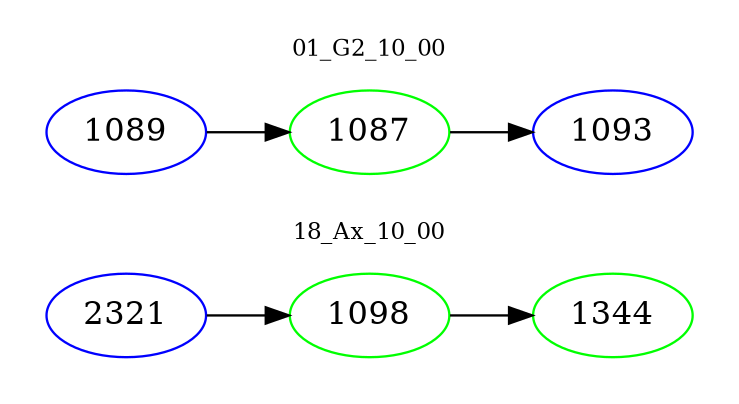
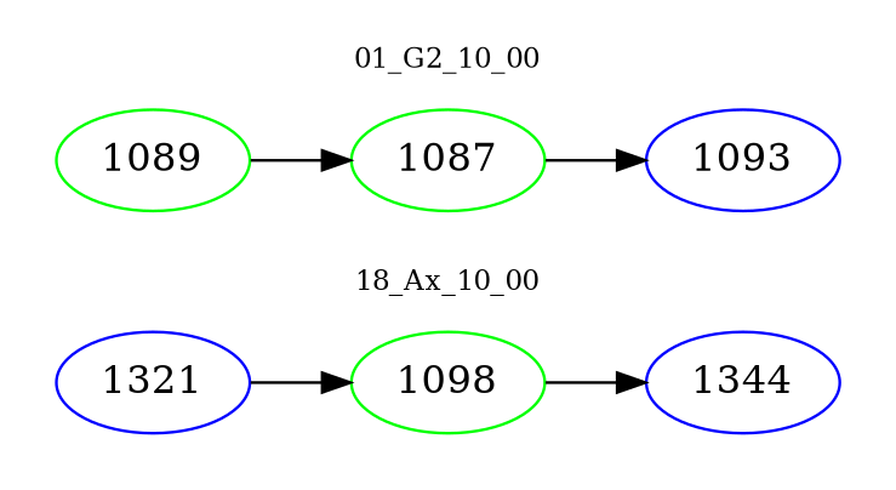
  digraph {
    rankdir=LR
    node [color=blue]
    edge [color=black]
-   n1 [label=2321]
+   n1 [label=1321]
    n2 [color=green label=1098]
-   n3 [color=green label=1344]
-   n4 [label=1089]
+   n3 [label=1344]
+   n4 [color=green label=1089]
    n5 [color=green label=1087]
    n6 [label=1093]
    subgraph cluster_1 {
      color=white
      fontsize=10
      label="18_Ax_10_00"
      n1
      n2
      n3
    }
    subgraph cluster_2 {
      color=white
      fontsize=10
      label="01_G2_10_00"
      n4
      n5
      n6
    }
    n1 -> n2
    n2 -> n3
    n4 -> n5
    n5 -> n6
  }
